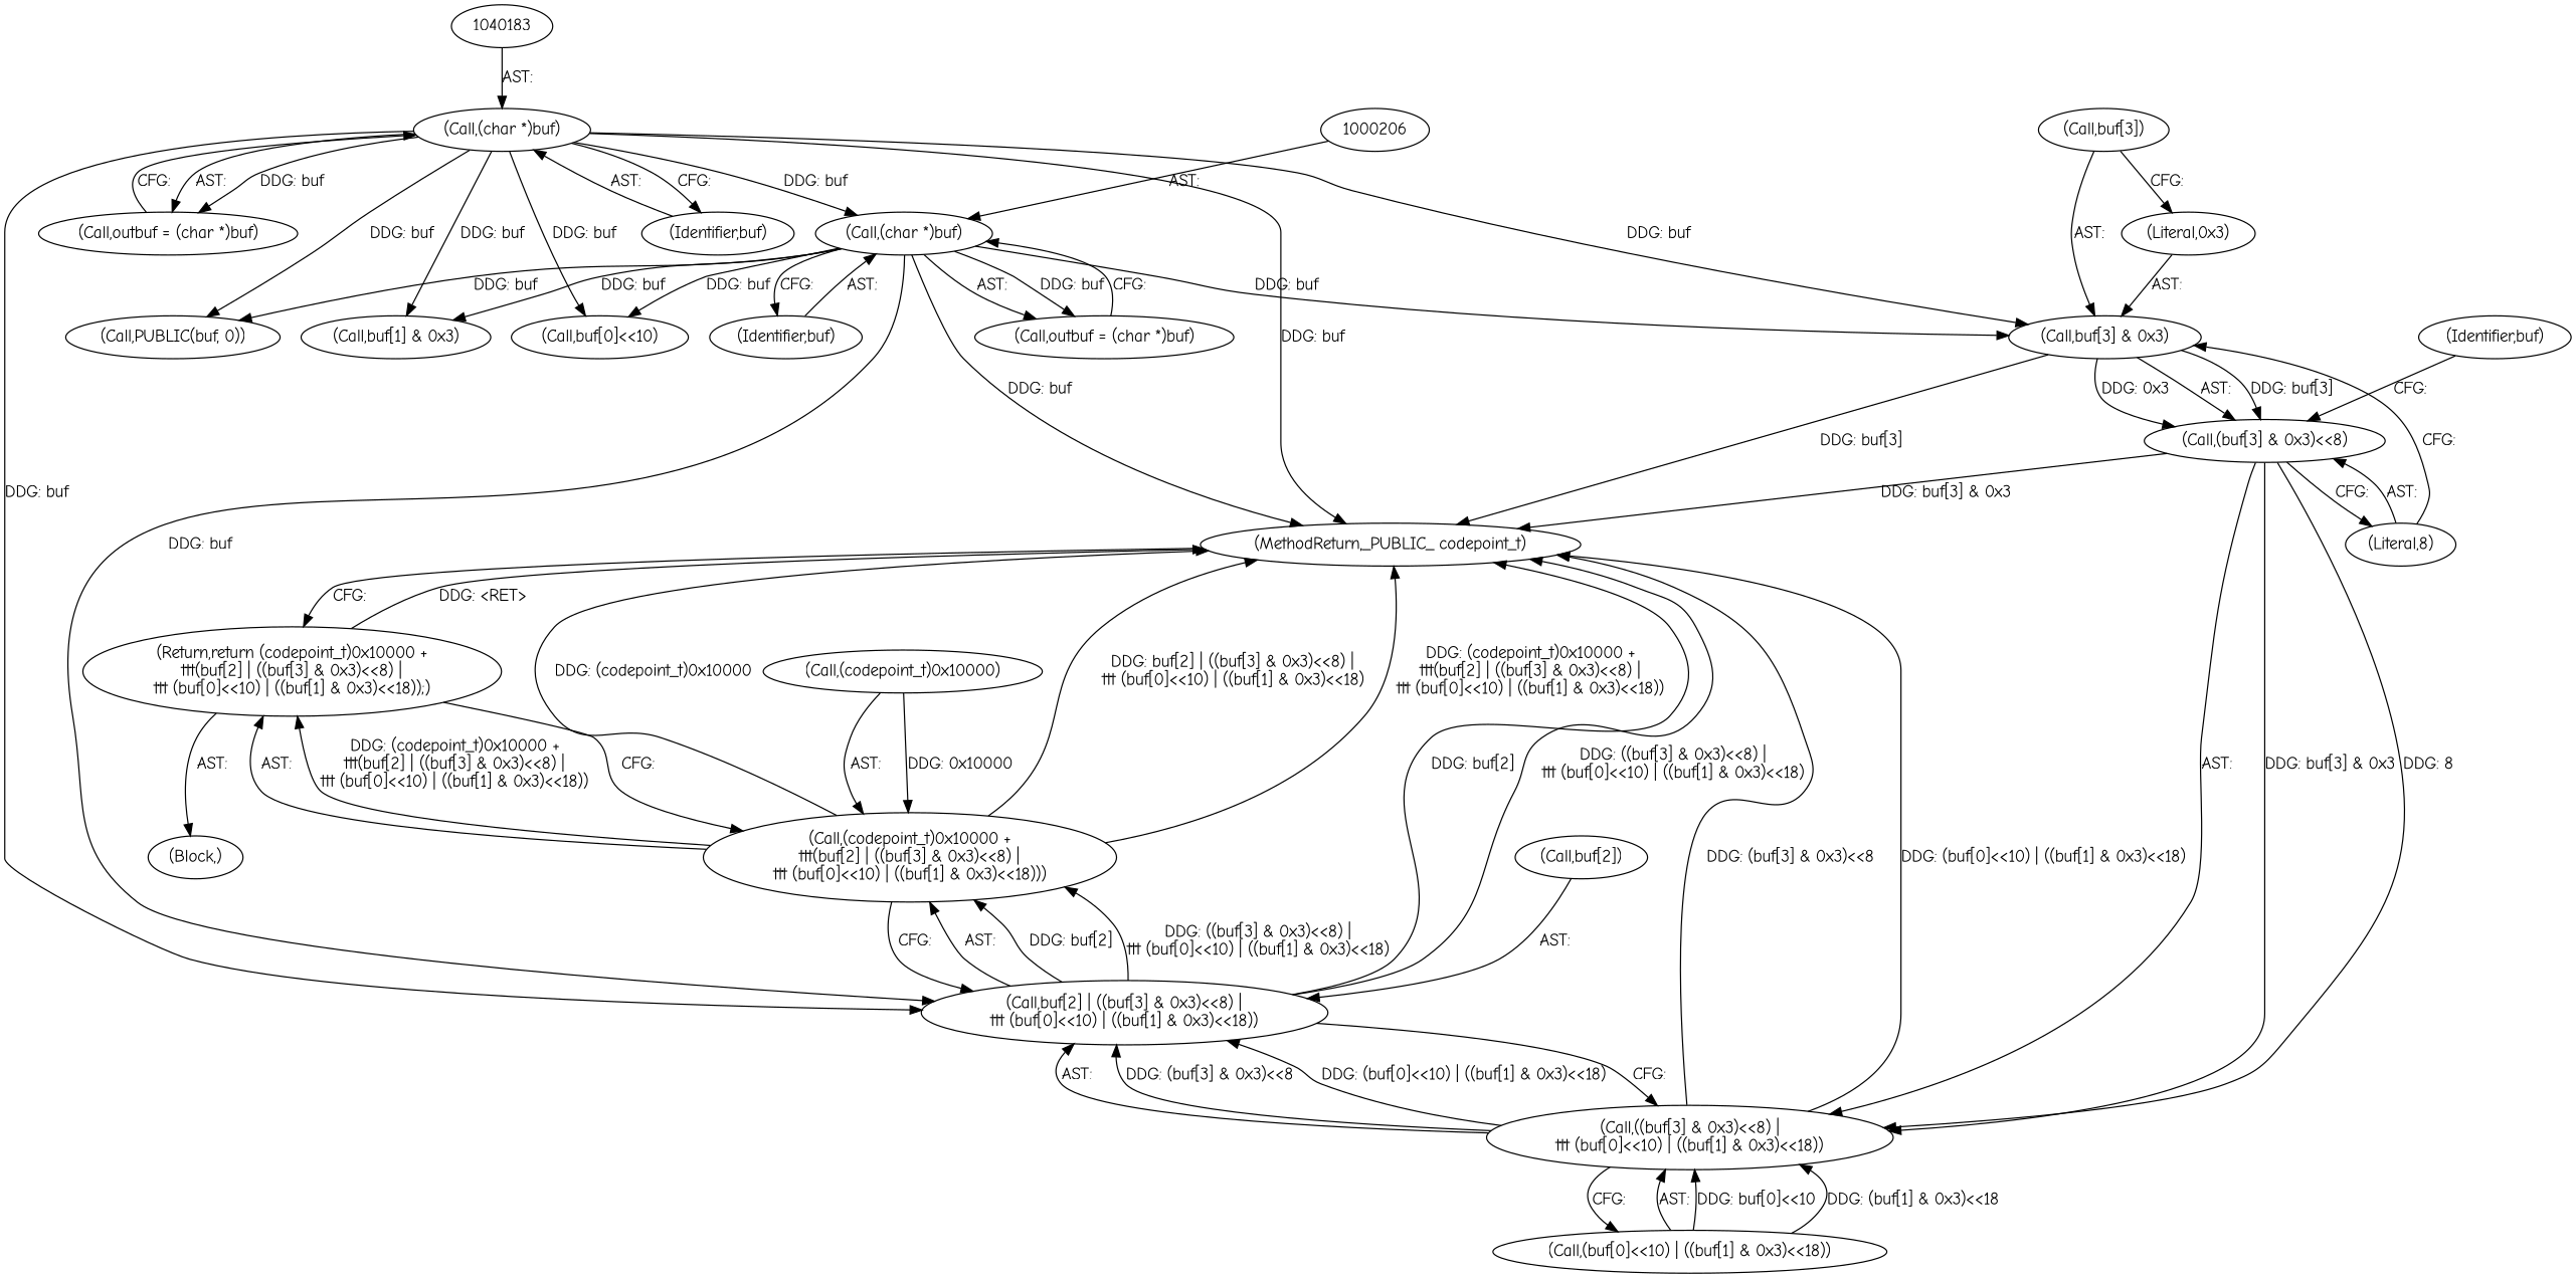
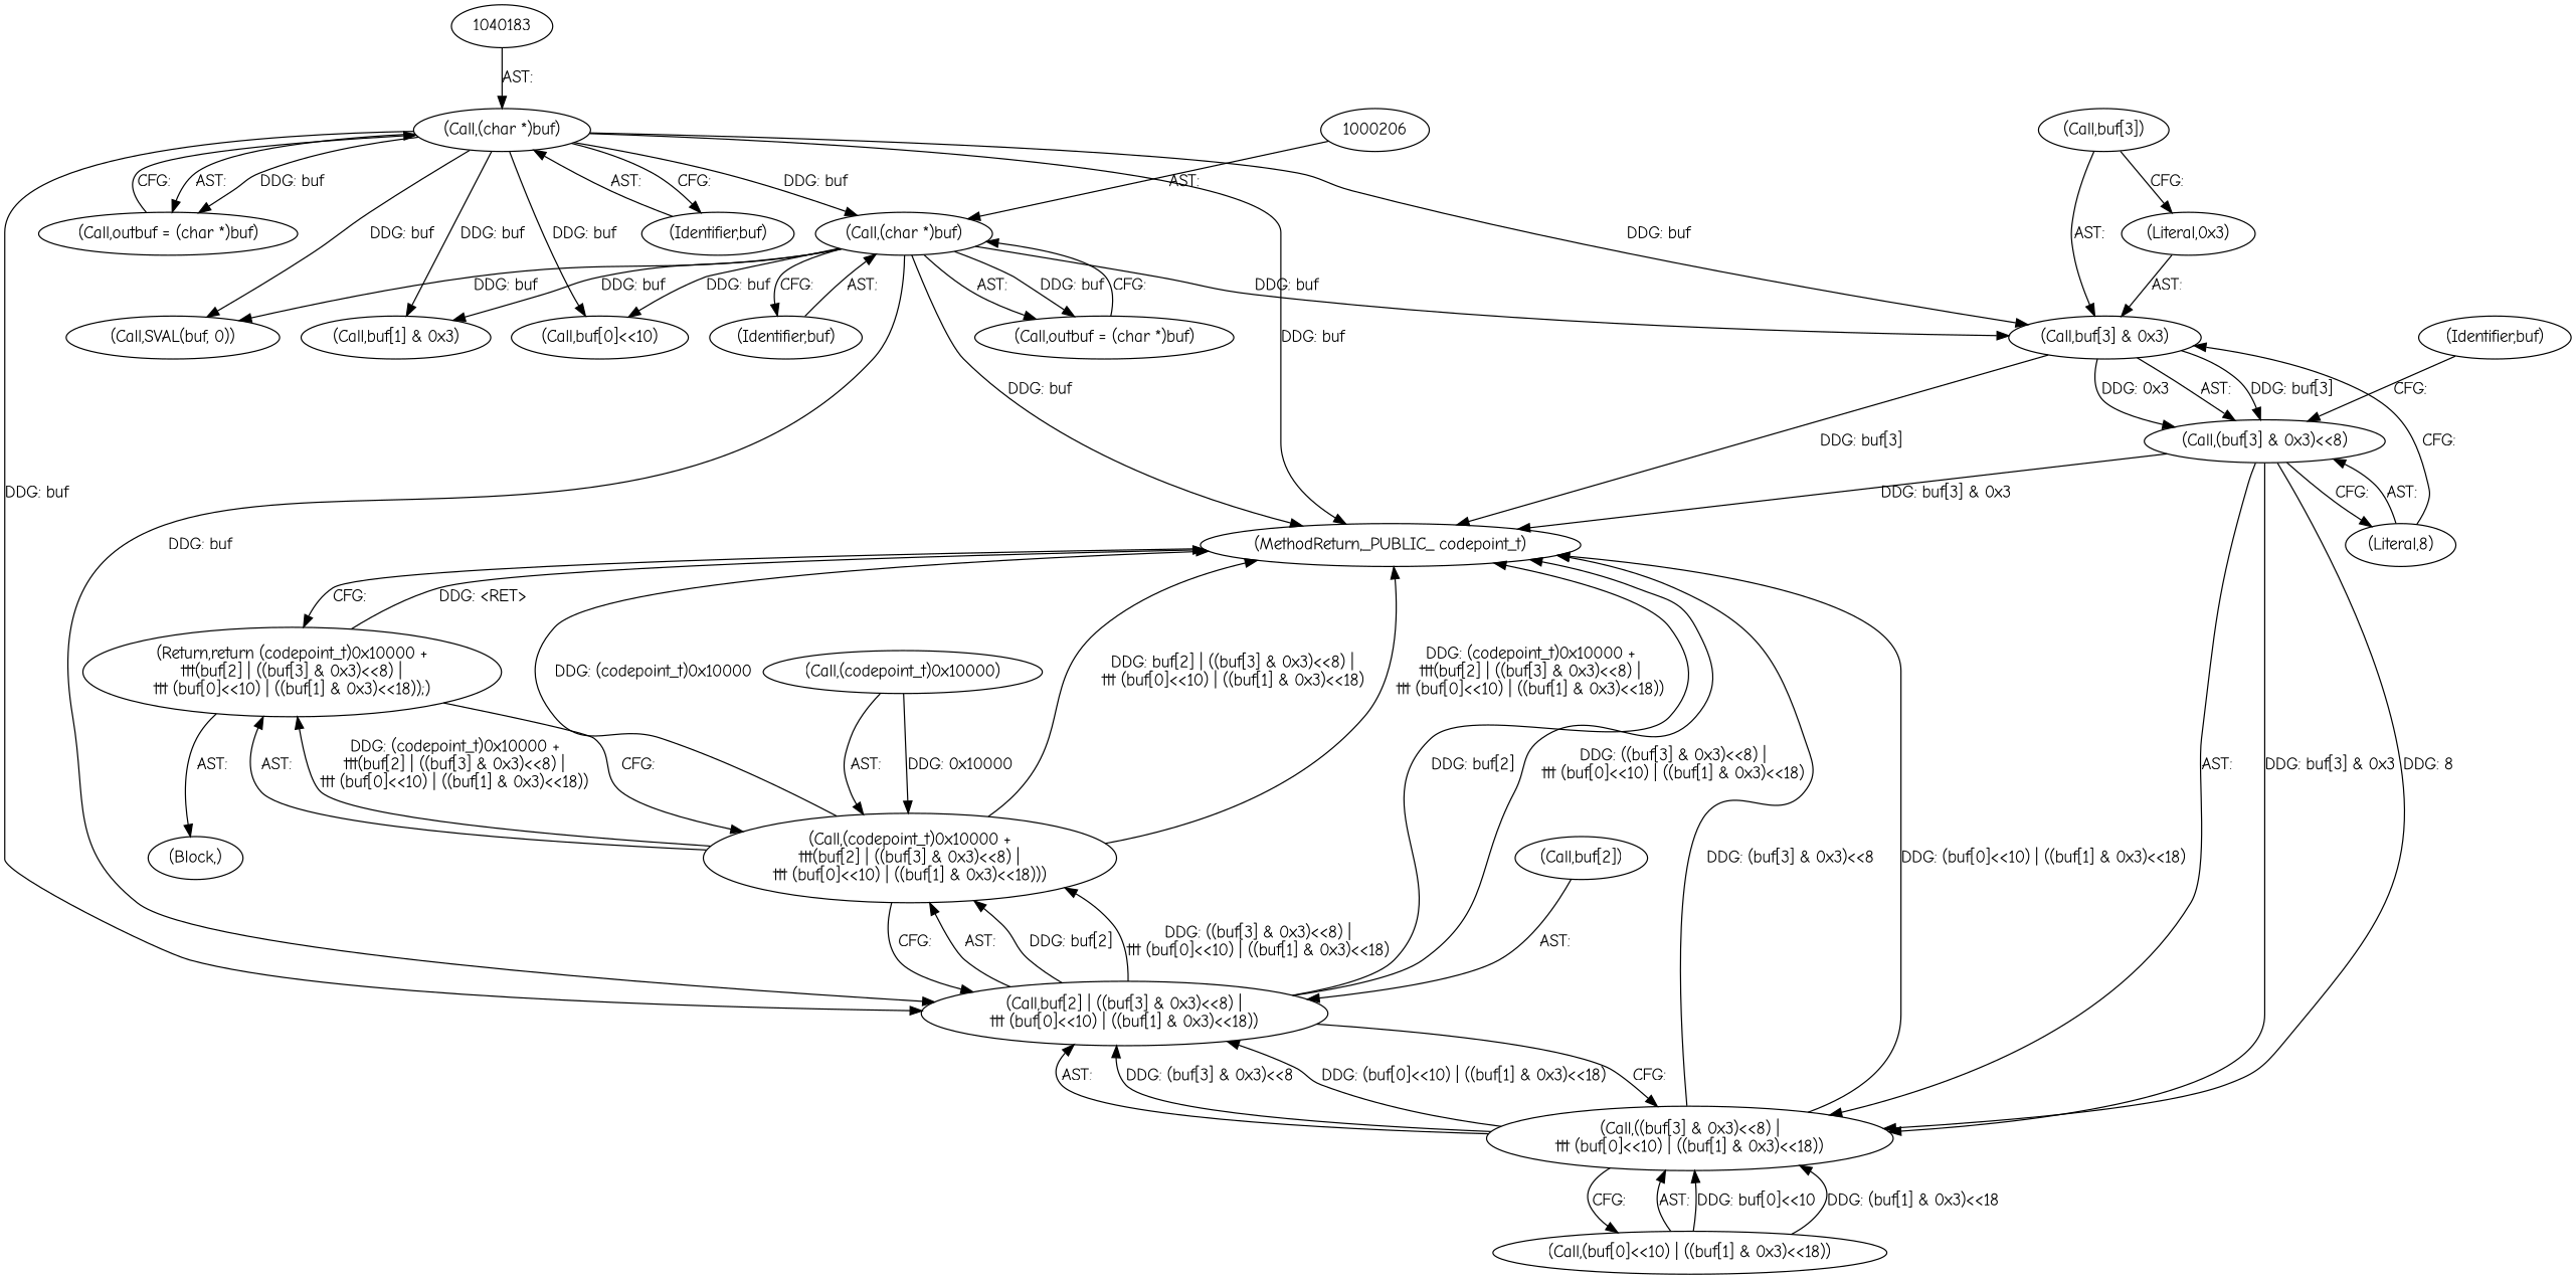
  digraph {
    fontname="Comic Neue"
    node [fontname="Comic Neue"]
    edge [fontname="Comic Neue"]
    n1 [label="(Call,buf[3] & 0x3)"]
    n2 [label="(Call,(buf[3] & 0x3)<<8)"]
    n3 [label="(MethodReturn,_PUBLIC_ codepoint_t)"]
    n4 [label="(Call,((buf[3] & 0x3)<<8) |\n\t\t\t (buf[0]<<10) | ((buf[1] & 0x3)<<18))"]
    n5 [label="(Literal,8)"]
    n6 [label="(Return,return (codepoint_t)0x10000 +\n\t\t\t(buf[2] | ((buf[3] & 0x3)<<8) |\n\t\t\t (buf[0]<<10) | ((buf[1] & 0x3)<<18));)"]
    n7 [label="(Literal,0x3)"]
    n8 [label="(Call,(char *)buf)"]
    n9 [label="(Call,(char *)buf)"]
    n10 [label="(Call,buf[2] | ((buf[3] & 0x3)<<8) |\n\t\t\t (buf[0]<<10) | ((buf[1] & 0x3)<<18))"]
    n11 [label="(Call,outbuf = (char *)buf)"]
-   n12 [label="(Call,PUBLIC(buf, 0))"]
+   n12 [label="(Call,SVAL(buf, 0))"]
    n13 [label="(Call,buf[1] & 0x3)"]
    n14 [label="(Call,buf[0]<<10)"]
    n15 [label="(Identifier,buf)"]
    n16 [label="(Call,outbuf = (char *)buf)"]
    n17 [label="(Identifier,buf)"]
    n18 [label="(Call,(codepoint_t)0x10000 +\n\t\t\t(buf[2] | ((buf[3] & 0x3)<<8) |\n\t\t\t (buf[0]<<10) | ((buf[1] & 0x3)<<18)))"]
    n19 [label="(Call,(buf[0]<<10) | ((buf[1] & 0x3)<<18))"]
    n20 [label="(Block,)"]
    n21 [label="(Call,buf[3])"]
    n22 [label="(Call,buf[2])"]
    n23 [label="(Call,(codepoint_t)0x10000)"]
    n24 [label="(Identifier,buf)"]
    n25 [label=1040183]
    1000206
    n1 -> n2 [label="AST: "]
    n1 -> n2 [label="DDG: buf[3]"]
    n1 -> n2 [label="DDG: 0x3"]
    n1 -> n3 [label="DDG: buf[3]"]
    n2 -> n3 [label="DDG: buf[3] & 0x3"]
    n2 -> n4 [label="AST: "]
    n2 -> n4 [label="DDG: buf[3] & 0x3"]
    n2 -> n4 [label="DDG: 8"]
    n2 -> n5 [label="CFG: "]
    n3 -> n6 [label="CFG: "]
    n4 -> n3 [label="DDG: (buf[3] & 0x3)<<8"]
    n4 -> n3 [label="DDG: (buf[0]<<10) | ((buf[1] & 0x3)<<18)"]
    n4 -> n10 [label="AST: "]
    n4 -> n10 [label="DDG: (buf[3] & 0x3)<<8"]
    n4 -> n10 [label="DDG: (buf[0]<<10) | ((buf[1] & 0x3)<<18)"]
    n4 -> n19 [label="CFG: "]
    n5 -> n1 [label="CFG: "]
    n5 -> n2 [label="AST: "]
    n6 -> n3 [label="DDG: <RET>"]
    n6 -> n18 [label="CFG: "]
    n6 -> n20 [label="AST: "]
    n7 -> n1 [label="AST: "]
    n8 -> n1 [label="DDG: buf"]
    n8 -> n3 [label="DDG: buf"]
    n8 -> n9 [label="DDG: buf"]
    n8 -> n10 [label="DDG: buf"]
    n8 -> n11 [label="AST: "]
    n8 -> n11 [label="DDG: buf"]
    n8 -> n12 [label="DDG: buf"]
    n8 -> n13 [label="DDG: buf"]
    n8 -> n14 [label="DDG: buf"]
    n8 -> n15 [label="CFG: "]
    n9 -> n1 [label="DDG: buf"]
    n9 -> n3 [label="DDG: buf"]
    n9 -> n10 [label="DDG: buf"]
    n9 -> n12 [label="DDG: buf"]
    n9 -> n13 [label="DDG: buf"]
    n9 -> n14 [label="DDG: buf"]
    n9 -> n16 [label="AST: "]
    n9 -> n16 [label="DDG: buf"]
    n9 -> n17 [label="CFG: "]
    n10 -> n3 [label="DDG: buf[2]"]
    n10 -> n3 [label="DDG: ((buf[3] & 0x3)<<8) |\n\t\t\t (buf[0]<<10) | ((buf[1] & 0x3)<<18)"]
    n10 -> n4 [label="CFG: "]
    n10 -> n18 [label="AST: "]
    n10 -> n18 [label="DDG: buf[2]"]
    n10 -> n18 [label="DDG: ((buf[3] & 0x3)<<8) |\n\t\t\t (buf[0]<<10) | ((buf[1] & 0x3)<<18)"]
    n11 -> n8 [label="CFG: "]
    n15 -> n8 [label="AST: "]
    n16 -> n9 [label="CFG: "]
    n17 -> n9 [label="AST: "]
    n18 -> n3 [label="DDG: (codepoint_t)0x10000"]
    n18 -> n3 [label="DDG: buf[2] | ((buf[3] & 0x3)<<8) |\n\t\t\t (buf[0]<<10) | ((buf[1] & 0x3)<<18)"]
    n18 -> n3 [label="DDG: (codepoint_t)0x10000 +\n\t\t\t(buf[2] | ((buf[3] & 0x3)<<8) |\n\t\t\t (buf[0]<<10) | ((buf[1] & 0x3)<<18))"]
    n18 -> n6 [label="AST: "]
    n18 -> n6 [label="DDG: (codepoint_t)0x10000 +\n\t\t\t(buf[2] | ((buf[3] & 0x3)<<8) |\n\t\t\t (buf[0]<<10) | ((buf[1] & 0x3)<<18))"]
    n18 -> n10 [label="CFG: "]
    n19 -> n4 [label="AST: "]
    n19 -> n4 [label="DDG: buf[0]<<10"]
    n19 -> n4 [label="DDG: (buf[1] & 0x3)<<18"]
    n21 -> n1 [label="AST: "]
    n21 -> n7 [label="CFG: "]
    n22 -> n10 [label="AST: "]
    n23 -> n18 [label="AST: "]
    n23 -> n18 [label="DDG: 0x10000"]
    n24 -> n2 [label="CFG: "]
    n25 -> n8 [label="AST: "]
    1000206 -> n9 [label="AST: "]
  }
